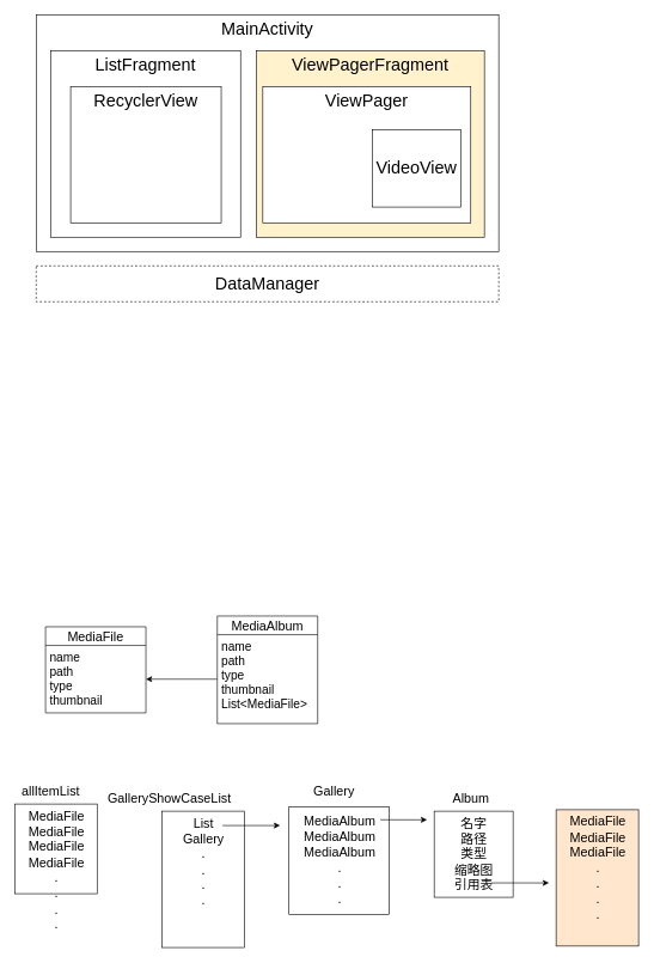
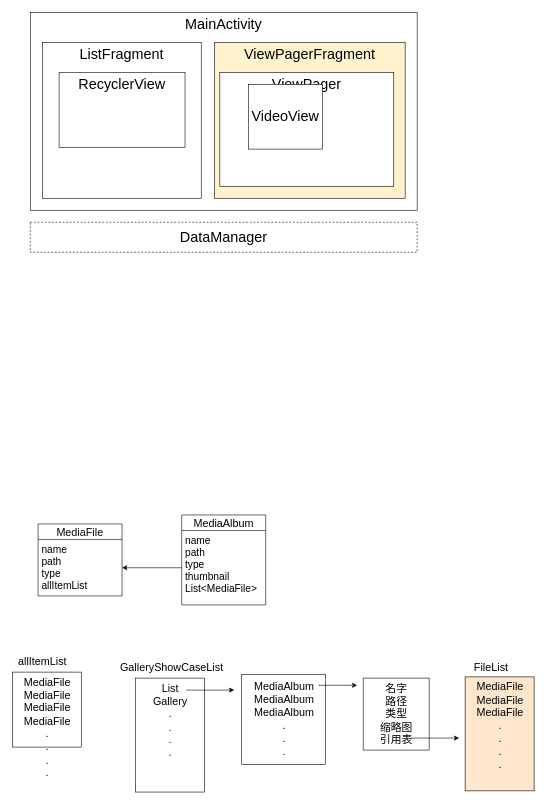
  <mxCell id="0" />
  <mxCell id="1" parent="0" />
  <mxCell id="2" value="MainActivity" style="rounded=0;whiteSpace=wrap;html=1;fontSize=24;verticalAlign=top;" parent="1" vertex="1"><mxGeometry x="50" y="20" width="645" height="330" as="geometry" /></mxCell>
  <mxCell id="3" value="DataManager" style="rounded=0;whiteSpace=wrap;html=1;fontSize=24;dashed=1;" parent="1" vertex="1"><mxGeometry x="50" y="370" width="645" height="50" as="geometry" /></mxCell>
  <mxCell id="4" value="MediaFile" style="swimlane;fontStyle=0;childLayout=stackLayout;horizontal=1;startSize=26;fillColor=none;horizontalStack=0;resizeParent=1;resizeParentMax=0;resizeLast=0;collapsible=1;marginBottom=0;fontSize=18;" parent="1" vertex="1"><mxGeometry x="63" y="873" width="140" height="120" as="geometry" /></mxCell>
- <mxCell id="5" value="name&#10;path&#10;type&#10;thumbnail" style="text;strokeColor=none;fillColor=none;align=left;verticalAlign=top;spacingLeft=4;spacingRight=4;overflow=hidden;rotatable=0;points=[[0,0.5],[1,0.5]];portConstraint=eastwest;fontSize=17;" parent="4" vertex="1"><mxGeometry y="26" width="140" height="94" as="geometry" /></mxCell>
+ <mxCell id="5" value="name&#10;path&#10;type&#10;allItemList" style="text;strokeColor=none;fillColor=none;align=left;verticalAlign=top;spacingLeft=4;spacingRight=4;overflow=hidden;rotatable=0;points=[[0,0.5],[1,0.5]];portConstraint=eastwest;fontSize=17;" parent="4" vertex="1"><mxGeometry y="26" width="140" height="94" as="geometry" /></mxCell>
  <mxCell id="6" value="MediaAlbum" style="swimlane;fontStyle=0;childLayout=stackLayout;horizontal=1;startSize=26;fillColor=none;horizontalStack=0;resizeParent=1;resizeParentMax=0;resizeLast=0;collapsible=1;marginBottom=0;fontSize=18;" parent="1" vertex="1"><mxGeometry x="302.5" y="858" width="140" height="150" as="geometry" /></mxCell>
  <mxCell id="7" value="name&#10;path&#10;type&#10;thumbnail&#10;List&lt;MediaFile&gt;" style="text;strokeColor=none;fillColor=none;align=left;verticalAlign=top;spacingLeft=4;spacingRight=4;overflow=hidden;rotatable=0;points=[[0,0.5],[1,0.5]];portConstraint=eastwest;fontSize=17;" parent="6" vertex="1"><mxGeometry y="26" width="140" height="124" as="geometry" /></mxCell>
  <mxCell id="8" value="MediaFile&lt;br&gt;MediaFile&lt;br&gt;MediaFile&lt;br&gt;MediaFile&lt;br&gt;.&lt;br&gt;.&lt;br&gt;.&lt;br&gt;." style="html=1;fontSize=18;verticalAlign=top;" parent="1" vertex="1"><mxGeometry x="20" y="1120" width="115" height="125" as="geometry" /></mxCell>
  <mxCell id="9" value="allItemList" style="text;html=1;resizable=0;points=[];autosize=1;align=left;verticalAlign=top;spacingTop=-4;fontSize=18;" parent="1" vertex="1"><mxGeometry x="27.5" y="1090" width="100" height="20" as="geometry" /></mxCell>
  <mxCell id="10" value="List&lt;br&gt;Gallery&lt;br&gt;.&lt;br&gt;.&lt;br&gt;.&lt;br&gt;." style="html=1;fontSize=18;verticalAlign=top;" parent="1" vertex="1"><mxGeometry x="225.5" y="1130" width="115" height="190" as="geometry" /></mxCell>
- <mxCell id="11" value="GalleryShowCaseList" style="text;html=1;resizable=0;points=[];autosize=1;align=left;verticalAlign=top;spacingTop=-4;fontSize=18;" parent="1" vertex="1"><mxGeometry x="147.5" y="1100" width="190" height="20" as="geometry" /></mxCell>
+ <mxCell id="11" value="GalleryShowCaseList" style="text;html=1;resizable=0;points=[];autosize=1;align=left;verticalAlign=top;spacingTop=-4;fontSize=18;" parent="1" vertex="1"><mxGeometry x="197.5" y="1100" width="190" height="20" as="geometry" /></mxCell>
  <mxCell id="12" value="MediaAlbum&lt;br&gt;MediaAlbum&lt;br&gt;MediaAlbum&lt;br&gt;.&lt;br&gt;.&lt;br&gt;." style="html=1;fontSize=18;" parent="1" vertex="1"><mxGeometry x="402.5" y="1124" width="140" height="150" as="geometry" /></mxCell>
  <mxCell id="13" value="名字&lt;br&gt;路径&lt;br&gt;类型&lt;br&gt;缩略图&lt;br&gt;引用表" style="html=1;fontSize=18;verticalAlign=top;" parent="1" vertex="1"><mxGeometry x="605" y="1130" width="110" height="120" as="geometry" /></mxCell>
  <mxCell id="14" value="MediaFile&lt;br&gt;MediaFile&lt;br&gt;MediaFile&lt;br&gt;.&lt;br&gt;.&lt;br&gt;.&lt;br&gt;." style="html=1;fontSize=18;verticalAlign=top;fillColor=#ffe6cc;" parent="1" vertex="1"><mxGeometry x="775" y="1128" width="115" height="190" as="geometry" /></mxCell>
- <mxCell id="15" value="Gallery" style="text;html=1;resizable=0;points=[];autosize=1;align=left;verticalAlign=top;spacingTop=-4;fontSize=18;" parent="1" vertex="1"><mxGeometry x="434.5" y="1090" width="70" height="20" as="geometry" /></mxCell>
- <mxCell id="16" value="Album" style="text;html=1;resizable=0;points=[];autosize=1;align=left;verticalAlign=top;spacingTop=-4;fontSize=18;" parent="1" vertex="1"><mxGeometry x="629" y="1100" width="70" height="20" as="geometry" /></mxCell>
+ <mxCell id="17" value="FileList" style="text;html=1;resizable=0;points=[];autosize=1;align=left;verticalAlign=top;spacingTop=-4;fontSize=18;" parent="1" vertex="1"><mxGeometry x="787.5" y="1100" width="70" height="20" as="geometry" /></mxCell>
  <mxCell id="18" value="" style="endArrow=classic;html=1;fontSize=18;" parent="1" edge="1"><mxGeometry width="50" height="50" relative="1" as="geometry"><mxPoint x="310" y="1150" as="sourcePoint" /><mxPoint x="390" y="1150" as="targetPoint" /></mxGeometry></mxCell>
  <mxCell id="19" value="" style="endArrow=classic;html=1;fontSize=18;" parent="1" edge="1"><mxGeometry width="50" height="50" relative="1" as="geometry"><mxPoint x="530" y="1142" as="sourcePoint" /><mxPoint x="595" y="1142" as="targetPoint" /></mxGeometry></mxCell>
  <mxCell id="20" value="" style="endArrow=classic;html=1;fontSize=18;exitX=0.727;exitY=0.833;exitDx=0;exitDy=0;exitPerimeter=0;" parent="1" source="13" edge="1"><mxGeometry width="50" height="50" relative="1" as="geometry"><mxPoint x="695" y="1250" as="sourcePoint" /><mxPoint x="765" y="1230" as="targetPoint" /></mxGeometry></mxCell>
  <mxCell id="21" value="&lt;span style=&quot;font-size: 24px ; white-space: normal&quot;&gt;ListFragment&lt;/span&gt;" style="rounded=0;whiteSpace=wrap;html=1;verticalAlign=top;" parent="1" vertex="1"><mxGeometry x="70" y="70" width="265" height="260" as="geometry" /></mxCell>
- <mxCell id="22" value="RecyclerView" style="rounded=0;whiteSpace=wrap;html=1;fontSize=24;verticalAlign=top;" parent="1" vertex="1"><mxGeometry x="98" y="120" width="210" height="190" as="geometry" /></mxCell>
+ <mxCell id="22" value="RecyclerView" style="rounded=0;whiteSpace=wrap;html=1;fontSize=24;verticalAlign=top;" parent="1" vertex="1"><mxGeometry x="98" y="120" width="210" height="125" as="geometry" /></mxCell>
  <mxCell id="23" value="&lt;span style=&quot;font-size: 24px&quot;&gt;ViewPagerFragment&lt;/span&gt;" style="rounded=0;whiteSpace=wrap;html=1;verticalAlign=top;fillColor=#fff2cc;" parent="1" vertex="1"><mxGeometry x="357" y="70" width="318" height="260" as="geometry" /></mxCell>
  <mxCell id="24" value="ViewPager" style="rounded=0;whiteSpace=wrap;html=1;fontSize=24;verticalAlign=top;" parent="1" vertex="1"><mxGeometry x="366" y="120" width="290" height="190" as="geometry" /></mxCell>
- <mxCell id="25" value="VideoView" style="rounded=0;whiteSpace=wrap;html=1;fontSize=24;" parent="1" vertex="1"><mxGeometry x="519" y="180" width="123" height="108" as="geometry" /></mxCell>
+ <mxCell id="25" value="VideoView" style="rounded=0;whiteSpace=wrap;html=1;fontSize=24;" parent="1" vertex="1"><mxGeometry x="414" y="140" width="123" height="108" as="geometry" /></mxCell>
  <mxCell id="26" style="edgeStyle=orthogonalEdgeStyle;rounded=0;orthogonalLoop=1;jettySize=auto;html=1;exitX=0;exitY=0.5;exitDx=0;exitDy=0;" edge="1" parent="1" source="7" target="5"><mxGeometry relative="1" as="geometry" /></mxCell>
